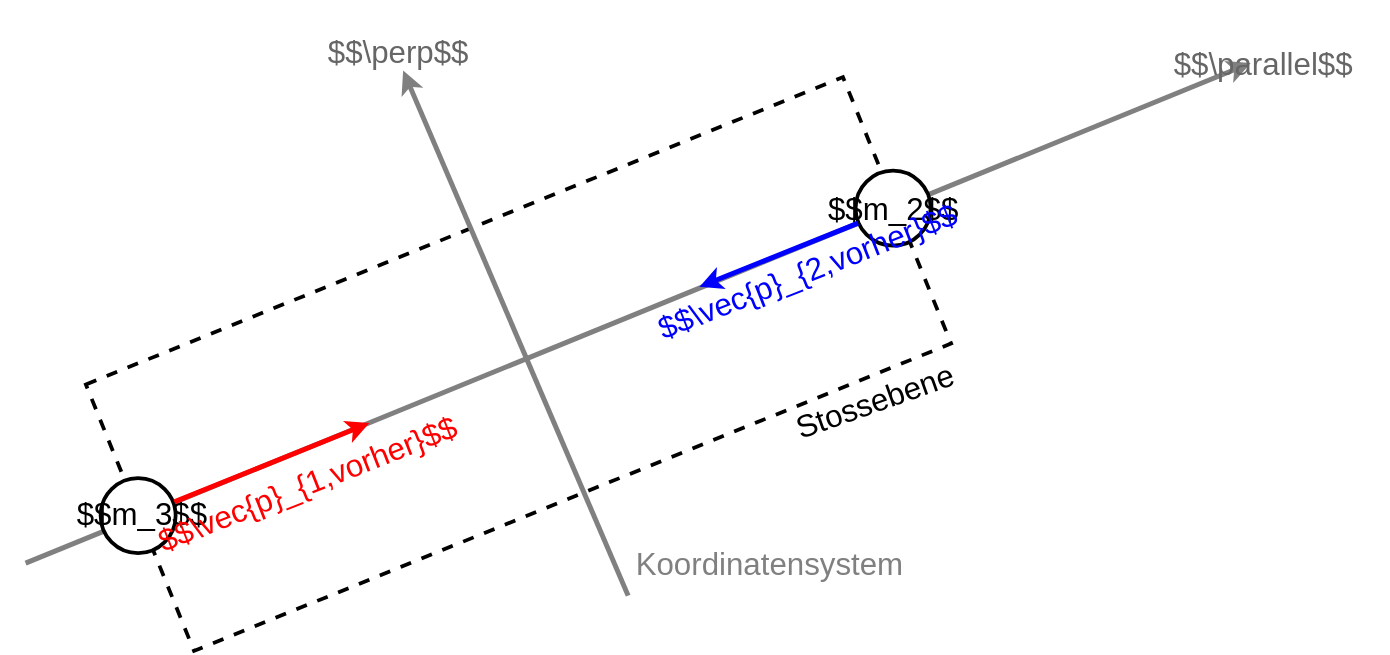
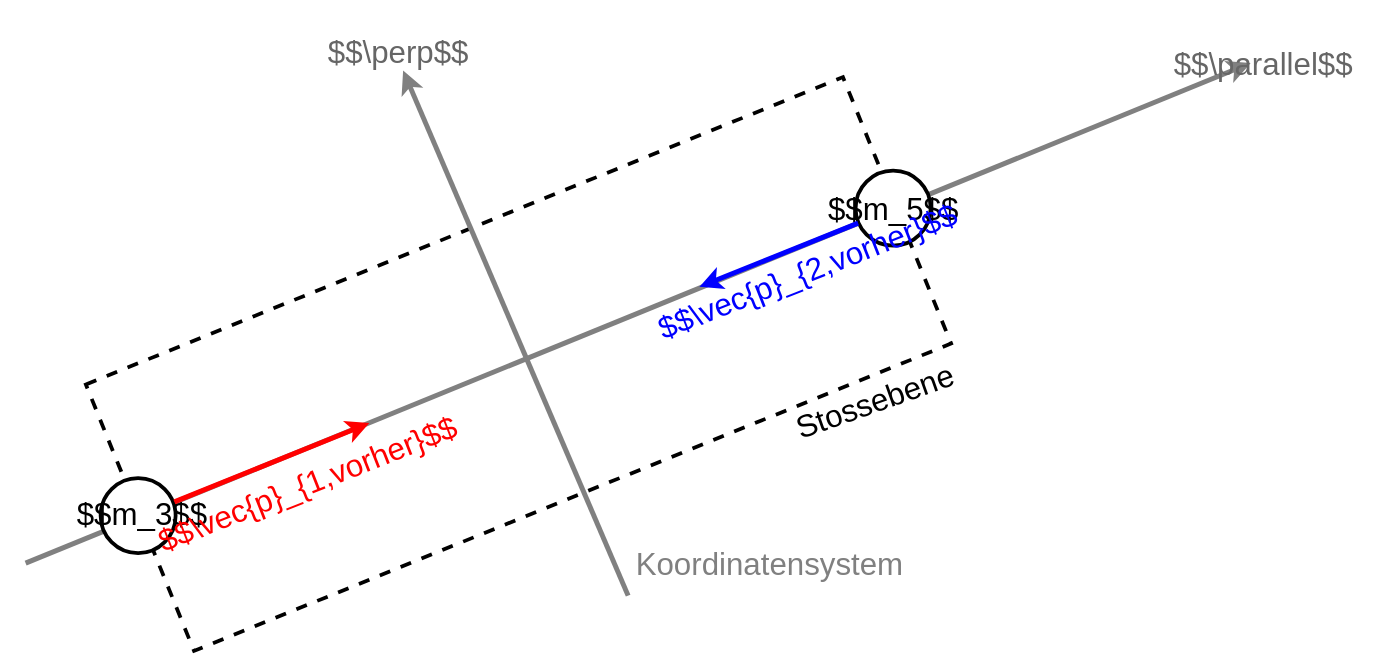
  <mxCell id="0" />
  <mxCell id="1" parent="0" />
  <mxCell id="2" value="" style="endArrow=classic;html=1;rounded=0;fontSize=25;strokeColor=#808080;strokeWidth=4;" parent="1" edge="1"><mxGeometry width="50" height="50" relative="1" as="geometry"><mxPoint x="20" y="450" as="sourcePoint" /><mxPoint x="1000" y="50" as="targetPoint" /></mxGeometry></mxCell>
  <mxCell id="3" value="" style="rounded=0;whiteSpace=wrap;html=1;rotation=-22.1;dashed=1;fillColor=none;strokeWidth=3;" parent="1" vertex="1"><mxGeometry x="87.45" y="175.7" width="653.69" height="230" as="geometry" /></mxCell>
  <mxCell id="4" value="" style="ellipse;whiteSpace=wrap;html=1;aspect=fixed;strokeWidth=3;fillColor=default;" parent="1" vertex="1"><mxGeometry x="80" y="382" width="60" height="60" as="geometry" /></mxCell>
  <mxCell id="5" value="$$m_3$$" style="text;html=1;resizable=0;autosize=1;align=center;verticalAlign=middle;points=[];fillColor=none;strokeColor=none;rounded=0;fontSize=25;" parent="1" vertex="1"><mxGeometry x="53" y="390" width="120" height="40" as="geometry" /></mxCell>
  <mxCell id="6" value="" style="ellipse;whiteSpace=wrap;html=1;aspect=fixed;strokeWidth=3;fillColor=default;" parent="1" vertex="1"><mxGeometry x="684" y="136" width="60" height="60" as="geometry" /></mxCell>
- <mxCell id="7" value="$$m_2$$" style="text;html=1;resizable=0;autosize=1;align=center;verticalAlign=middle;points=[];fillColor=none;strokeColor=none;rounded=0;fontSize=25;" parent="1" vertex="1"><mxGeometry x="654" y="146" width="120" height="40" as="geometry" /></mxCell>
+ <mxCell id="7" value="$$m_5$$" style="text;html=1;resizable=0;autosize=1;align=center;verticalAlign=middle;points=[];fillColor=none;strokeColor=none;rounded=0;fontSize=25;" parent="1" vertex="1"><mxGeometry x="654" y="146" width="120" height="40" as="geometry" /></mxCell>
  <mxCell id="8" value="" style="endArrow=classic;html=1;rounded=0;fontSize=25;strokeColor=#808080;strokeWidth=4;" parent="1" edge="1"><mxGeometry width="50" height="50" relative="1" as="geometry"><mxPoint x="502" y="476" as="sourcePoint" /><mxPoint x="322" y="56" as="targetPoint" /></mxGeometry></mxCell>
  <mxCell id="9" value="" style="endArrow=classic;html=1;rounded=0;fontSize=25;strokeColor=#FF0000;strokeWidth=4;" parent="1" edge="1"><mxGeometry width="50" height="50" relative="1" as="geometry"><mxPoint x="139" y="401" as="sourcePoint" /><mxPoint x="295" y="338" as="targetPoint" /></mxGeometry></mxCell>
  <mxCell id="10" value="$$\vec{p}_{1,vorher}$$" style="text;html=1;resizable=0;autosize=1;align=center;verticalAlign=middle;points=[];fillColor=none;strokeColor=none;rounded=0;fontSize=25;rotation=-21.5;fontColor=#FF0000;" parent="1" vertex="1"><mxGeometry x="110" y="365.7" width="270" height="40" as="geometry" /></mxCell>
  <mxCell id="11" value="Koordinatensystem" style="text;html=1;resizable=0;autosize=1;align=center;verticalAlign=middle;points=[];fillColor=none;strokeColor=none;rounded=0;fontSize=25;fontColor=#808080;" parent="1" vertex="1"><mxGeometry x="500" y="430" width="230" height="40" as="geometry" /></mxCell>
  <mxCell id="12" value="&lt;font color=&quot;#0000ff&quot;&gt;$$\vec{p}_{2,vorher}$$&lt;/font&gt;" style="text;html=1;resizable=0;autosize=1;align=center;verticalAlign=middle;points=[];fillColor=none;strokeColor=none;rounded=0;fontSize=25;rotation=-21.5;fontColor=#FF0000;" parent="1" vertex="1"><mxGeometry x="510" y="196" width="270" height="40" as="geometry" /></mxCell>
  <mxCell id="13" value="" style="endArrow=classic;html=1;rounded=0;fontSize=25;fontColor=#808080;strokeColor=#0000FF;strokeWidth=4;" parent="1" edge="1"><mxGeometry width="50" height="50" relative="1" as="geometry"><mxPoint x="686" y="178" as="sourcePoint" /><mxPoint x="559" y="229" as="targetPoint" /></mxGeometry></mxCell>
  <mxCell id="14" value="Stossebene" style="text;html=1;resizable=0;autosize=1;align=center;verticalAlign=middle;points=[];fillColor=none;strokeColor=none;rounded=0;fontSize=25;fontColor=#000000;rotation=-19.5;" vertex="1" parent="1"><mxGeometry x="624" y="300" width="150" height="40" as="geometry" /></mxCell>
  <mxCell id="15" value="$$\perp$$" style="text;html=1;resizable=0;autosize=1;align=center;verticalAlign=middle;points=[];fillColor=none;strokeColor=none;rounded=0;dashed=1;fontSize=25;fontColor=#666666;" vertex="1" parent="1"><mxGeometry x="253.1" y="20" width="130" height="40" as="geometry" /></mxCell>
  <mxCell id="16" value="$$\parallel$$" style="text;html=1;resizable=0;autosize=1;align=center;verticalAlign=middle;points=[];fillColor=none;strokeColor=none;rounded=0;dashed=1;fontSize=25;fontColor=#666666;" vertex="1" parent="1"><mxGeometry x="930" y="30" width="160" height="40" as="geometry" /></mxCell>
